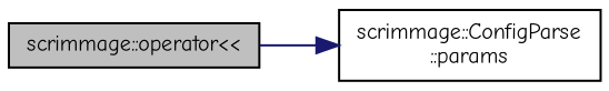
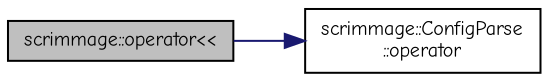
  digraph {
    rankdir=LR
    fontname="Comic Neue"
    node [color=black fontname="Comic Neue" fontsize=10 shape=record style=filled]
    n1 [fillcolor=grey75 fontcolor=black height=0.2 label="scrimmage::operator\<\<" width=0.4]
-   n2 [fillcolor=white height=0.2 label="scrimmage::ConfigParse\l::params" width=0.4]
+   n2 [fillcolor=white height=0.2 label="scrimmage::ConfigParse\l::operator" width=0.4]
    n1 -> n2 [color=midnightblue fontname="Comic Neue" fontsize=10 labelfontname=Helvetica labelfontsize=10 style=solid]
  }
